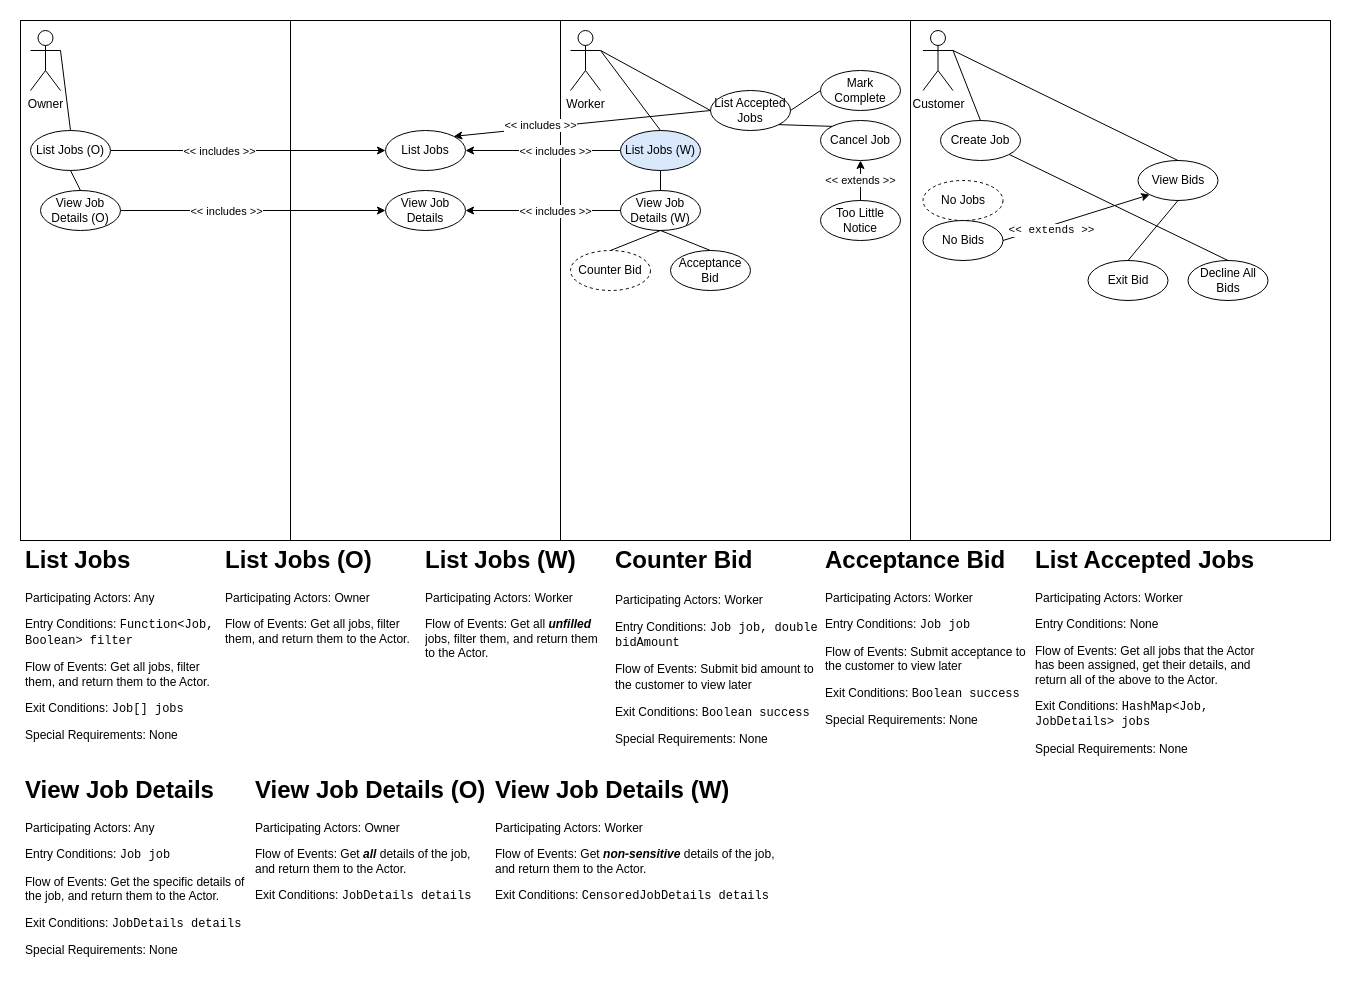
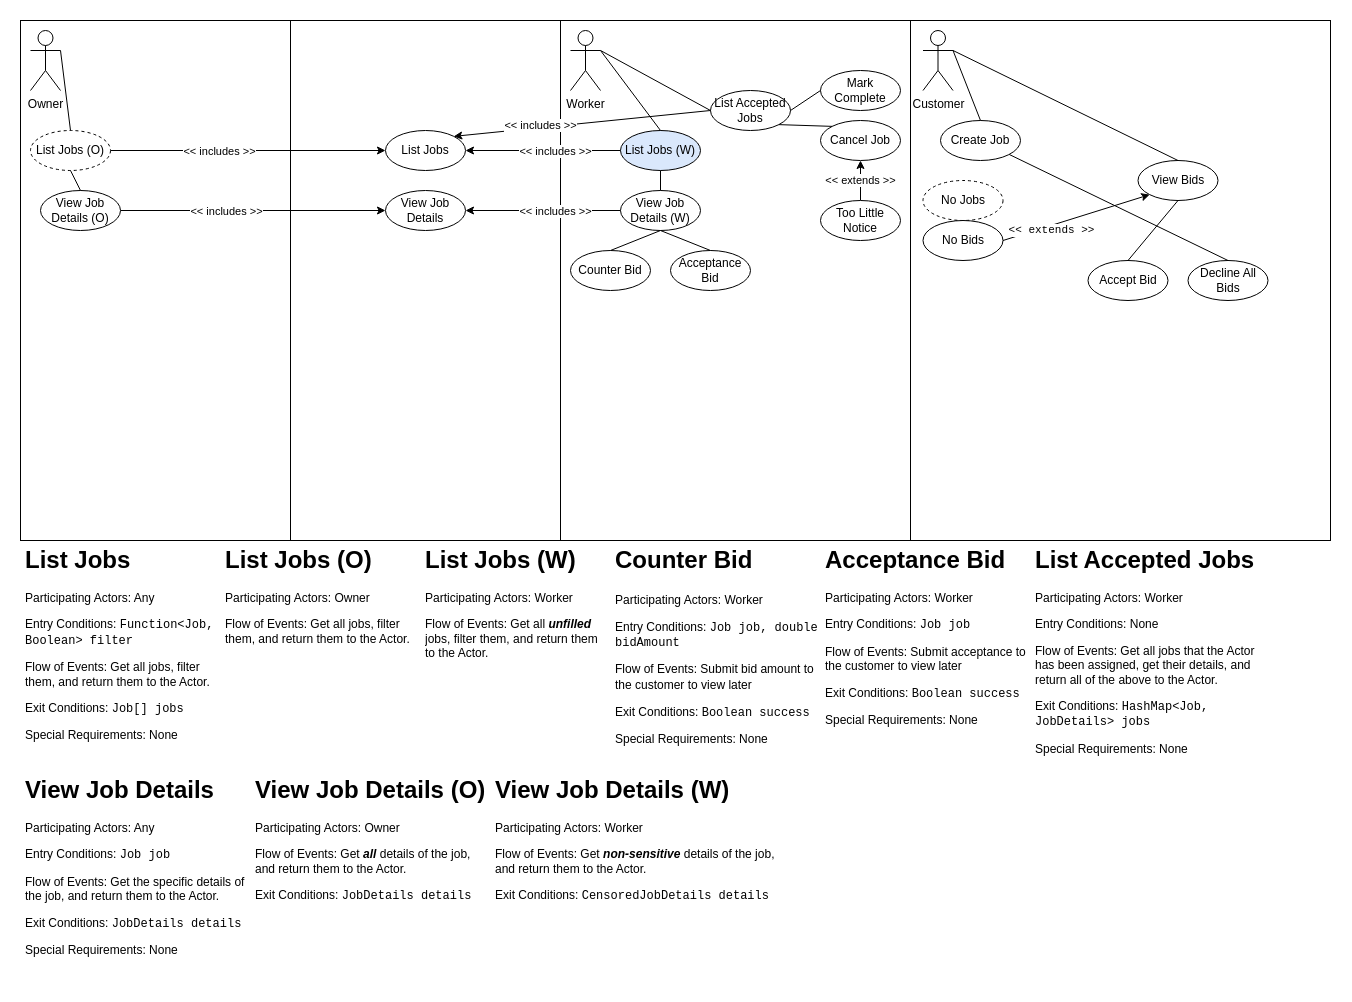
  <mxCell id="0" />
  <mxCell id="1" parent="0" />
  <mxCell id="2" value="" style="rounded=0;whiteSpace=wrap;html=1;fontFamily=Courier New;" vertex="1" parent="1"><mxGeometry x="910" y="20" width="420" height="520" as="geometry" /></mxCell>
  <mxCell id="3" value="" style="rounded=0;whiteSpace=wrap;html=1;fontFamily=Courier New;" vertex="1" parent="1"><mxGeometry x="560" y="20" width="350" height="520" as="geometry" /></mxCell>
  <mxCell id="4" value="" style="rounded=0;whiteSpace=wrap;html=1;fontFamily=Courier New;" vertex="1" parent="1"><mxGeometry x="290" y="20" width="270" height="520" as="geometry" /></mxCell>
  <mxCell id="5" value="" style="rounded=0;whiteSpace=wrap;html=1;fontFamily=Courier New;" vertex="1" parent="1"><mxGeometry x="20" y="20" width="270" height="520" as="geometry" /></mxCell>
  <mxCell id="6" value="Owner" style="shape=umlActor;verticalLabelPosition=bottom;verticalAlign=top;html=1;outlineConnect=0;" vertex="1" parent="1"><mxGeometry x="30" y="30" width="30" height="60" as="geometry" /></mxCell>
  <mxCell id="7" value="Worker" style="shape=umlActor;verticalLabelPosition=bottom;verticalAlign=top;html=1;outlineConnect=0;" vertex="1" parent="1"><mxGeometry x="570" y="30" width="30" height="60" as="geometry" /></mxCell>
  <mxCell id="8" value="Customer" style="shape=umlActor;verticalLabelPosition=bottom;verticalAlign=top;html=1;outlineConnect=0;" vertex="1" parent="1"><mxGeometry x="922.5" y="30" width="30" height="60" as="geometry" /></mxCell>
  <mxCell id="9" value="Create Job" style="ellipse;whiteSpace=wrap;html=1;" vertex="1" parent="1"><mxGeometry x="940" y="120" width="80" height="40" as="geometry" /></mxCell>
  <mxCell id="10" value="&lt;h1&gt;List Jobs&lt;/h1&gt;&lt;p&gt;Participating Actors: Any&lt;/p&gt;&lt;p&gt;Entry Conditions: &lt;font face=&quot;Courier New&quot;&gt;Function&amp;lt;Job, Boolean&amp;gt; filter&lt;/font&gt;&lt;/p&gt;&lt;p&gt;Flow of Events: Get all jobs, filter them, and return them to the Actor.&lt;/p&gt;&lt;p&gt;Exit Conditions: &lt;font face=&quot;Courier New&quot;&gt;Job[] jobs&lt;/font&gt;&lt;/p&gt;&lt;p&gt;Special Requirements: None&lt;/p&gt;" style="text;html=1;strokeColor=none;fillColor=none;spacing=5;spacingTop=-20;whiteSpace=wrap;overflow=hidden;rounded=0;" vertex="1" parent="1"><mxGeometry x="20" y="540" width="210" height="210" as="geometry" /></mxCell>
  <mxCell id="11" value="List Jobs (W)" style="ellipse;whiteSpace=wrap;html=1;fillColor=#dae8fc;" vertex="1" parent="1"><mxGeometry x="620" y="130" width="80" height="40" as="geometry" /></mxCell>
- <mxCell id="12" value="Counter Bid" style="ellipse;whiteSpace=wrap;html=1;dashed=1;" vertex="1" parent="1"><mxGeometry x="570" y="250" width="80" height="40" as="geometry" /></mxCell>
+ <mxCell id="12" value="Counter Bid" style="ellipse;whiteSpace=wrap;html=1;" vertex="1" parent="1"><mxGeometry x="570" y="250" width="80" height="40" as="geometry" /></mxCell>
  <mxCell id="13" value="" style="endArrow=none;html=1;rounded=0;entryX=1;entryY=0.333;entryDx=0;entryDy=0;entryPerimeter=0;exitX=0.5;exitY=0;exitDx=0;exitDy=0;" edge="1" parent="1" source="9" target="8"><mxGeometry width="50" height="50" relative="1" as="geometry"><mxPoint x="720" y="260" as="sourcePoint" /><mxPoint x="770" y="210" as="targetPoint" /></mxGeometry></mxCell>
  <mxCell id="14" value="" style="endArrow=none;html=1;rounded=0;exitX=1;exitY=0.333;exitDx=0;exitDy=0;exitPerimeter=0;entryX=0.5;entryY=0;entryDx=0;entryDy=0;" edge="1" parent="1" source="7" target="11"><mxGeometry width="50" height="50" relative="1" as="geometry"><mxPoint x="470" y="210" as="sourcePoint" /><mxPoint x="520" y="160" as="targetPoint" /></mxGeometry></mxCell>
  <mxCell id="15" value="View Job Details (W)" style="ellipse;whiteSpace=wrap;html=1;" vertex="1" parent="1"><mxGeometry x="620" y="190" width="80" height="40" as="geometry" /></mxCell>
  <mxCell id="16" value="" style="endArrow=none;html=1;rounded=0;exitX=0.5;exitY=1;exitDx=0;exitDy=0;entryX=0.5;entryY=0;entryDx=0;entryDy=0;" edge="1" parent="1" source="11" target="15"><mxGeometry width="50" height="50" relative="1" as="geometry"><mxPoint x="600" y="410" as="sourcePoint" /><mxPoint x="650" y="360" as="targetPoint" /></mxGeometry></mxCell>
  <mxCell id="17" value="Acceptance Bid" style="ellipse;whiteSpace=wrap;html=1;" vertex="1" parent="1"><mxGeometry x="670" y="250" width="80" height="40" as="geometry" /></mxCell>
  <mxCell id="18" value="" style="endArrow=none;html=1;rounded=0;exitX=0.5;exitY=1;exitDx=0;exitDy=0;entryX=0.5;entryY=0;entryDx=0;entryDy=0;" edge="1" parent="1" source="15" target="12"><mxGeometry width="50" height="50" relative="1" as="geometry"><mxPoint x="680" y="440" as="sourcePoint" /><mxPoint x="730" y="390" as="targetPoint" /></mxGeometry></mxCell>
  <mxCell id="19" value="" style="endArrow=none;html=1;rounded=0;exitX=0.5;exitY=1;exitDx=0;exitDy=0;entryX=0.5;entryY=0;entryDx=0;entryDy=0;" edge="1" parent="1" source="15" target="17"><mxGeometry width="50" height="50" relative="1" as="geometry"><mxPoint x="620" y="410" as="sourcePoint" /><mxPoint x="670" y="360" as="targetPoint" /></mxGeometry></mxCell>
  <mxCell id="20" value="View Bids" style="ellipse;whiteSpace=wrap;html=1;" vertex="1" parent="1"><mxGeometry x="1137.5" y="160" width="80" height="40" as="geometry" /></mxCell>
  <mxCell id="21" value="" style="endArrow=none;html=1;rounded=0;exitX=1;exitY=0.333;exitDx=0;exitDy=0;exitPerimeter=0;entryX=0.5;entryY=0;entryDx=0;entryDy=0;" edge="1" parent="1" source="8" target="20"><mxGeometry width="50" height="50" relative="1" as="geometry"><mxPoint x="830" y="230" as="sourcePoint" /><mxPoint x="880" y="180" as="targetPoint" /></mxGeometry></mxCell>
- <mxCell id="22" value="Exit Bid" style="ellipse;whiteSpace=wrap;html=1;" vertex="1" parent="1"><mxGeometry x="1087.5" y="260" width="80" height="40" as="geometry" /></mxCell>
+ <mxCell id="22" value="Accept Bid" style="ellipse;whiteSpace=wrap;html=1;" vertex="1" parent="1"><mxGeometry x="1087.5" y="260" width="80" height="40" as="geometry" /></mxCell>
  <mxCell id="23" value="Decline All Bids" style="ellipse;whiteSpace=wrap;html=1;" vertex="1" parent="1"><mxGeometry x="1187.5" y="260" width="80" height="40" as="geometry" /></mxCell>
  <mxCell id="24" value="" style="endArrow=none;html=1;rounded=0;entryX=0.5;entryY=1;entryDx=0;entryDy=0;exitX=0.5;exitY=0;exitDx=0;exitDy=0;" edge="1" parent="1" source="22" target="20"><mxGeometry width="50" height="50" relative="1" as="geometry"><mxPoint x="820" y="440" as="sourcePoint" /><mxPoint x="870" y="390" as="targetPoint" /></mxGeometry></mxCell>
  <mxCell id="25" value="" style="endArrow=none;html=1;rounded=0;exitX=0.5;exitY=0;exitDx=0;exitDy=0;" edge="1" parent="1" source="23" target="9"><mxGeometry width="50" height="50" relative="1" as="geometry"><mxPoint x="850" y="460" as="sourcePoint" /><mxPoint x="900" y="410" as="targetPoint" /></mxGeometry></mxCell>
  <mxCell id="26" value="List Jobs" style="ellipse;whiteSpace=wrap;html=1;" vertex="1" parent="1"><mxGeometry x="385" y="130" width="80" height="40" as="geometry" /></mxCell>
  <mxCell id="27" value="" style="endArrow=classic;html=1;rounded=0;entryX=1;entryY=0.5;entryDx=0;entryDy=0;exitX=0;exitY=0.5;exitDx=0;exitDy=0;shadow=0;" edge="1" parent="1" source="11" target="26"><mxGeometry width="50" height="50" relative="1" as="geometry"><mxPoint x="710" y="490" as="sourcePoint" /><mxPoint x="760" y="440" as="targetPoint" /></mxGeometry></mxCell>
  <mxCell id="28" value="&amp;lt;&amp;lt; includes &amp;gt;&amp;gt;" style="edgeLabel;html=1;align=center;verticalAlign=middle;resizable=0;points=[];" vertex="1" connectable="0" parent="27"><mxGeometry x="-0.291" y="5" relative="1" as="geometry"><mxPoint x="-11" y="-5" as="offset" /></mxGeometry></mxCell>
  <mxCell id="29" value="View Job Details" style="ellipse;whiteSpace=wrap;html=1;" vertex="1" parent="1"><mxGeometry x="385" y="190" width="80" height="40" as="geometry" /></mxCell>
  <mxCell id="30" value="" style="endArrow=classic;html=1;rounded=0;entryX=1;entryY=0.5;entryDx=0;entryDy=0;exitX=0;exitY=0.5;exitDx=0;exitDy=0;shadow=0;" edge="1" parent="1" source="15" target="29"><mxGeometry width="50" height="50" relative="1" as="geometry"><mxPoint x="450" y="300" as="sourcePoint" /><mxPoint x="340" y="300" as="targetPoint" /></mxGeometry></mxCell>
  <mxCell id="31" value="&amp;lt;&amp;lt; includes &amp;gt;&amp;gt;" style="edgeLabel;html=1;align=center;verticalAlign=middle;resizable=0;points=[];" vertex="1" connectable="0" parent="30"><mxGeometry x="-0.291" y="5" relative="1" as="geometry"><mxPoint x="-11" y="-5" as="offset" /></mxGeometry></mxCell>
  <mxCell id="32" value="" style="endArrow=classic;html=1;rounded=0;entryX=0;entryY=0.5;entryDx=0;entryDy=0;shadow=0;exitX=1;exitY=0.5;exitDx=0;exitDy=0;" edge="1" parent="1" source="36" target="26"><mxGeometry width="50" height="50" relative="1" as="geometry"><mxPoint x="140" y="290" as="sourcePoint" /><mxPoint x="120" y="289.5" as="targetPoint" /></mxGeometry></mxCell>
  <mxCell id="33" value="&amp;lt;&amp;lt; includes &amp;gt;&amp;gt;" style="edgeLabel;html=1;align=center;verticalAlign=middle;resizable=0;points=[];" vertex="1" connectable="0" parent="32"><mxGeometry x="-0.291" y="5" relative="1" as="geometry"><mxPoint x="11" y="5" as="offset" /></mxGeometry></mxCell>
  <mxCell id="34" value="" style="endArrow=classic;html=1;rounded=0;entryX=0;entryY=0.5;entryDx=0;entryDy=0;shadow=0;exitX=1;exitY=0.5;exitDx=0;exitDy=0;" edge="1" parent="1" source="37" target="29"><mxGeometry width="50" height="50" relative="1" as="geometry"><mxPoint x="140" y="350" as="sourcePoint" /><mxPoint x="250" y="370" as="targetPoint" /></mxGeometry></mxCell>
  <mxCell id="35" value="&amp;lt;&amp;lt; includes &amp;gt;&amp;gt;" style="edgeLabel;html=1;align=center;verticalAlign=middle;resizable=0;points=[];" vertex="1" connectable="0" parent="34"><mxGeometry x="-0.291" y="5" relative="1" as="geometry"><mxPoint x="11" y="5" as="offset" /></mxGeometry></mxCell>
- <mxCell id="36" value="List Jobs (O)" style="ellipse;whiteSpace=wrap;html=1;" vertex="1" parent="1"><mxGeometry x="30" y="130" width="80" height="40" as="geometry" /></mxCell>
+ <mxCell id="36" value="List Jobs (O)" style="ellipse;whiteSpace=wrap;html=1;dashed=1;" vertex="1" parent="1"><mxGeometry x="30" y="130" width="80" height="40" as="geometry" /></mxCell>
  <mxCell id="37" value="View Job Details (O)" style="ellipse;whiteSpace=wrap;html=1;" vertex="1" parent="1"><mxGeometry x="40" y="190" width="80" height="40" as="geometry" /></mxCell>
  <mxCell id="38" value="" style="endArrow=none;html=1;rounded=0;shadow=0;entryX=1;entryY=0.333;entryDx=0;entryDy=0;entryPerimeter=0;exitX=0.5;exitY=0;exitDx=0;exitDy=0;" edge="1" parent="1" source="36" target="6"><mxGeometry width="50" height="50" relative="1" as="geometry"><mxPoint x="220" y="230" as="sourcePoint" /><mxPoint x="270" y="180" as="targetPoint" /></mxGeometry></mxCell>
  <mxCell id="39" value="" style="endArrow=none;html=1;rounded=0;shadow=0;entryX=0.5;entryY=1;entryDx=0;entryDy=0;exitX=0.5;exitY=0;exitDx=0;exitDy=0;" edge="1" parent="1" source="37" target="36"><mxGeometry width="50" height="50" relative="1" as="geometry"><mxPoint x="260" y="220" as="sourcePoint" /><mxPoint x="310" y="170" as="targetPoint" /></mxGeometry></mxCell>
  <mxCell id="40" value="&lt;h1&gt;List Jobs (O)&lt;/h1&gt;&lt;p&gt;Participating Actors: Owner&lt;/p&gt;&lt;p&gt;Flow of Events: Get all jobs, filter them, and return them to the Actor.&lt;/p&gt;" style="text;html=1;strokeColor=none;fillColor=none;spacing=5;spacingTop=-20;whiteSpace=wrap;overflow=hidden;rounded=0;" vertex="1" parent="1"><mxGeometry x="220" y="540" width="200" height="110" as="geometry" /></mxCell>
  <mxCell id="41" value="&lt;h1&gt;List Jobs (W)&lt;/h1&gt;&lt;p&gt;Participating Actors: Worker&lt;/p&gt;&lt;p&gt;Flow of Events: Get all &lt;b&gt;&lt;i&gt;unfilled&lt;/i&gt;&lt;/b&gt; jobs, filter them, and return them to the Actor.&lt;/p&gt;" style="text;html=1;strokeColor=none;fillColor=none;spacing=5;spacingTop=-20;whiteSpace=wrap;overflow=hidden;rounded=0;" vertex="1" parent="1"><mxGeometry x="420" y="540" width="190" height="120" as="geometry" /></mxCell>
  <mxCell id="42" value="&lt;h1&gt;View Job Details&lt;/h1&gt;&lt;p&gt;Participating Actors: Any&lt;/p&gt;&lt;p&gt;Entry Conditions: &lt;font face=&quot;Courier New&quot;&gt;Job job&lt;/font&gt;&lt;/p&gt;&lt;p&gt;Flow of Events: Get the specific details of the job, and return them to the Actor.&lt;/p&gt;&lt;p&gt;Exit Conditions: &lt;font face=&quot;Courier New&quot;&gt;JobDetails details&lt;/font&gt;&lt;/p&gt;&lt;p&gt;Special Requirements: None&lt;/p&gt;" style="text;html=1;strokeColor=none;fillColor=none;spacing=5;spacingTop=-20;whiteSpace=wrap;overflow=hidden;rounded=0;" vertex="1" parent="1"><mxGeometry x="20" y="770" width="230" height="210" as="geometry" /></mxCell>
  <mxCell id="43" value="&lt;h1&gt;View Job Details (O)&lt;/h1&gt;&lt;p&gt;Participating Actors: Owner&lt;/p&gt;&lt;p&gt;Flow of Events: Get &lt;b&gt;&lt;i&gt;all&lt;/i&gt;&lt;/b&gt; details of the job, and return them to the Actor.&lt;/p&gt;&lt;p&gt;Exit Conditions: &lt;font face=&quot;Courier New&quot;&gt;JobDetails details&lt;/font&gt;&lt;/p&gt;" style="text;html=1;strokeColor=none;fillColor=none;spacing=5;spacingTop=-20;whiteSpace=wrap;overflow=hidden;rounded=0;" vertex="1" parent="1"><mxGeometry x="250" y="770" width="240" height="210" as="geometry" /></mxCell>
  <mxCell id="44" value="&lt;h1&gt;View Job Details (W)&lt;/h1&gt;&lt;p&gt;Participating Actors: Worker&lt;/p&gt;&lt;p&gt;Flow of Events: Get &lt;b&gt;&lt;i&gt;non-sensitive&lt;/i&gt;&lt;/b&gt;&amp;nbsp;details of the job, and return them to the Actor.&lt;/p&gt;&lt;p&gt;Exit Conditions: &lt;font face=&quot;Courier New&quot;&gt;CensoredJobDetails details&lt;/font&gt;&lt;/p&gt;" style="text;html=1;strokeColor=none;fillColor=none;spacing=5;spacingTop=-20;whiteSpace=wrap;overflow=hidden;rounded=0;" vertex="1" parent="1"><mxGeometry x="490" y="770" width="290" height="210" as="geometry" /></mxCell>
  <mxCell id="45" value="No Jobs" style="ellipse;whiteSpace=wrap;html=1;dashed=1;" vertex="1" parent="1"><mxGeometry x="922.5" y="180" width="80" height="40" as="geometry" /></mxCell>
  <mxCell id="46" value="No Bids" style="ellipse;whiteSpace=wrap;html=1;" vertex="1" parent="1"><mxGeometry x="922.5" y="220" width="80" height="40" as="geometry" /></mxCell>
  <mxCell id="47" value="" style="endArrow=classic;html=1;rounded=0;shadow=0;fontFamily=Courier New;exitX=1;exitY=0.5;exitDx=0;exitDy=0;entryX=0;entryY=1;entryDx=0;entryDy=0;" edge="1" parent="1" source="46" target="20"><mxGeometry width="50" height="50" relative="1" as="geometry"><mxPoint x="930" y="620" as="sourcePoint" /><mxPoint x="980" y="570" as="targetPoint" /></mxGeometry></mxCell>
  <mxCell id="48" value="&amp;lt;&amp;lt; extends &amp;gt;&amp;gt;" style="edgeLabel;html=1;align=center;verticalAlign=middle;resizable=0;points=[];fontFamily=Courier New;" vertex="1" connectable="0" parent="47"><mxGeometry x="-0.207" y="-1" relative="1" as="geometry"><mxPoint x="-11" y="7" as="offset" /></mxGeometry></mxCell>
  <mxCell id="49" value="&lt;h1&gt;&lt;font face=&quot;Helvetica&quot;&gt;Counter Bid&lt;/font&gt;&lt;/h1&gt;&lt;p&gt;&lt;font face=&quot;Helvetica&quot;&gt;Participating Actors: Worker&lt;/font&gt;&lt;/p&gt;&lt;p&gt;&lt;font face=&quot;Helvetica&quot;&gt;Entry Conditions: &lt;/font&gt;Job job, double bidAmount&lt;/p&gt;&lt;p&gt;&lt;font face=&quot;Helvetica&quot;&gt;Flow of Events: Submit bid amount to the customer to view later&lt;/font&gt;&lt;/p&gt;&lt;p&gt;&lt;font face=&quot;Helvetica&quot;&gt;Exit Conditions: &lt;/font&gt;Boolean success&lt;/p&gt;&lt;p&gt;&lt;font face=&quot;Helvetica&quot;&gt;Special Requirements: None&lt;/font&gt;&lt;/p&gt;" style="text;html=1;strokeColor=none;fillColor=none;spacing=5;spacingTop=-20;whiteSpace=wrap;overflow=hidden;rounded=0;fontFamily=Courier New;" vertex="1" parent="1"><mxGeometry x="610" y="540" width="212" height="220" as="geometry" /></mxCell>
  <mxCell id="50" value="List Accepted Jobs" style="ellipse;whiteSpace=wrap;html=1;" vertex="1" parent="1"><mxGeometry x="710" y="90" width="80" height="40" as="geometry" /></mxCell>
  <mxCell id="51" value="" style="endArrow=none;html=1;rounded=0;exitX=1;exitY=0.333;exitDx=0;exitDy=0;exitPerimeter=0;entryX=0;entryY=0.5;entryDx=0;entryDy=0;" edge="1" parent="1" source="7" target="50"><mxGeometry width="50" height="50" relative="1" as="geometry"><mxPoint x="610" y="60" as="sourcePoint" /><mxPoint x="670" y="140" as="targetPoint" /></mxGeometry></mxCell>
  <mxCell id="52" value="" style="endArrow=classic;html=1;rounded=0;shadow=0;labelBackgroundColor=default;fontFamily=Helvetica;entryX=1;entryY=0;entryDx=0;entryDy=0;exitX=0;exitY=0.5;exitDx=0;exitDy=0;" edge="1" parent="1" source="50" target="26"><mxGeometry width="50" height="50" relative="1" as="geometry"><mxPoint x="660" y="620" as="sourcePoint" /><mxPoint x="710" y="570" as="targetPoint" /></mxGeometry></mxCell>
  <mxCell id="53" value="&amp;lt;&amp;lt; includes &amp;gt;&amp;gt;" style="edgeLabel;html=1;align=center;verticalAlign=middle;resizable=0;points=[];fontFamily=Helvetica;" vertex="1" connectable="0" parent="52"><mxGeometry x="0.563" y="3" relative="1" as="geometry"><mxPoint x="30" y="-9" as="offset" /></mxGeometry></mxCell>
  <mxCell id="54" value="Cancel Job" style="ellipse;whiteSpace=wrap;html=1;" vertex="1" parent="1"><mxGeometry x="820" y="120" width="80" height="40" as="geometry" /></mxCell>
  <mxCell id="55" value="Mark Complete" style="ellipse;whiteSpace=wrap;html=1;" vertex="1" parent="1"><mxGeometry x="820" y="70" width="80" height="40" as="geometry" /></mxCell>
  <mxCell id="56" value="" style="endArrow=none;html=1;rounded=0;shadow=0;labelBackgroundColor=default;fontFamily=Helvetica;entryX=1;entryY=0.5;entryDx=0;entryDy=0;exitX=0;exitY=0.5;exitDx=0;exitDy=0;" edge="1" parent="1" source="55" target="50"><mxGeometry width="50" height="50" relative="1" as="geometry"><mxPoint x="810" y="620" as="sourcePoint" /><mxPoint x="860" y="570" as="targetPoint" /></mxGeometry></mxCell>
  <mxCell id="57" value="" style="endArrow=none;html=1;rounded=0;shadow=0;labelBackgroundColor=default;fontFamily=Helvetica;entryX=1;entryY=1;entryDx=0;entryDy=0;exitX=0;exitY=0;exitDx=0;exitDy=0;" edge="1" parent="1" source="54" target="50"><mxGeometry width="50" height="50" relative="1" as="geometry"><mxPoint x="780" y="610" as="sourcePoint" /><mxPoint x="830" y="560" as="targetPoint" /></mxGeometry></mxCell>
  <mxCell id="58" value="&amp;lt;&amp;lt; extends &amp;gt;&amp;gt;" style="endArrow=classic;html=1;rounded=0;shadow=0;labelBackgroundColor=default;fontFamily=Helvetica;entryX=0.5;entryY=1;entryDx=0;entryDy=0;exitX=0.5;exitY=0;exitDx=0;exitDy=0;" edge="1" parent="1" source="59" target="54"><mxGeometry width="50" height="50" relative="1" as="geometry"><mxPoint x="768" y="210" as="sourcePoint" /><mxPoint x="818" y="160" as="targetPoint" /></mxGeometry></mxCell>
  <mxCell id="59" value="Too Little Notice" style="ellipse;whiteSpace=wrap;html=1;" vertex="1" parent="1"><mxGeometry x="820" y="200" width="80" height="40" as="geometry" /></mxCell>
  <mxCell id="60" value="&lt;h1&gt;Acceptance Bid&lt;/h1&gt;&lt;p&gt;Participating Actors: Worker&lt;/p&gt;&lt;p&gt;Entry Conditions: &lt;font face=&quot;Courier New&quot;&gt;Job job&lt;/font&gt;&lt;/p&gt;&lt;p&gt;Flow of Events: Submit acceptance to the customer to view later&lt;/p&gt;&lt;p&gt;Exit Conditions: &lt;font face=&quot;Courier New&quot;&gt;Boolean success&lt;/font&gt;&lt;/p&gt;&lt;p&gt;Special Requirements: None&lt;/p&gt;" style="text;html=1;strokeColor=none;fillColor=none;spacing=5;spacingTop=-20;whiteSpace=wrap;overflow=hidden;rounded=0;fontFamily=Helvetica;" vertex="1" parent="1"><mxGeometry x="820" y="540" width="210" height="200" as="geometry" /></mxCell>
  <mxCell id="61" value="&lt;h1&gt;List Accepted Jobs&lt;/h1&gt;&lt;p&gt;Participating Actors: Worker&lt;/p&gt;&lt;p&gt;Entry Conditions: None&lt;/p&gt;&lt;p&gt;Flow of Events: Get all jobs that the Actor has been assigned, get their details, and return all of the above to the Actor.&lt;/p&gt;&lt;p&gt;Exit Conditions: &lt;font face=&quot;Courier New&quot;&gt;HashMap&amp;lt;Job, JobDetails&amp;gt; jobs&lt;/font&gt;&lt;/p&gt;&lt;p&gt;Special Requirements: None&lt;/p&gt;" style="text;html=1;strokeColor=none;fillColor=none;spacing=5;spacingTop=-20;whiteSpace=wrap;overflow=hidden;rounded=0;fontFamily=Helvetica;" vertex="1" parent="1"><mxGeometry x="1030" y="540" width="237" height="220" as="geometry" /></mxCell>
